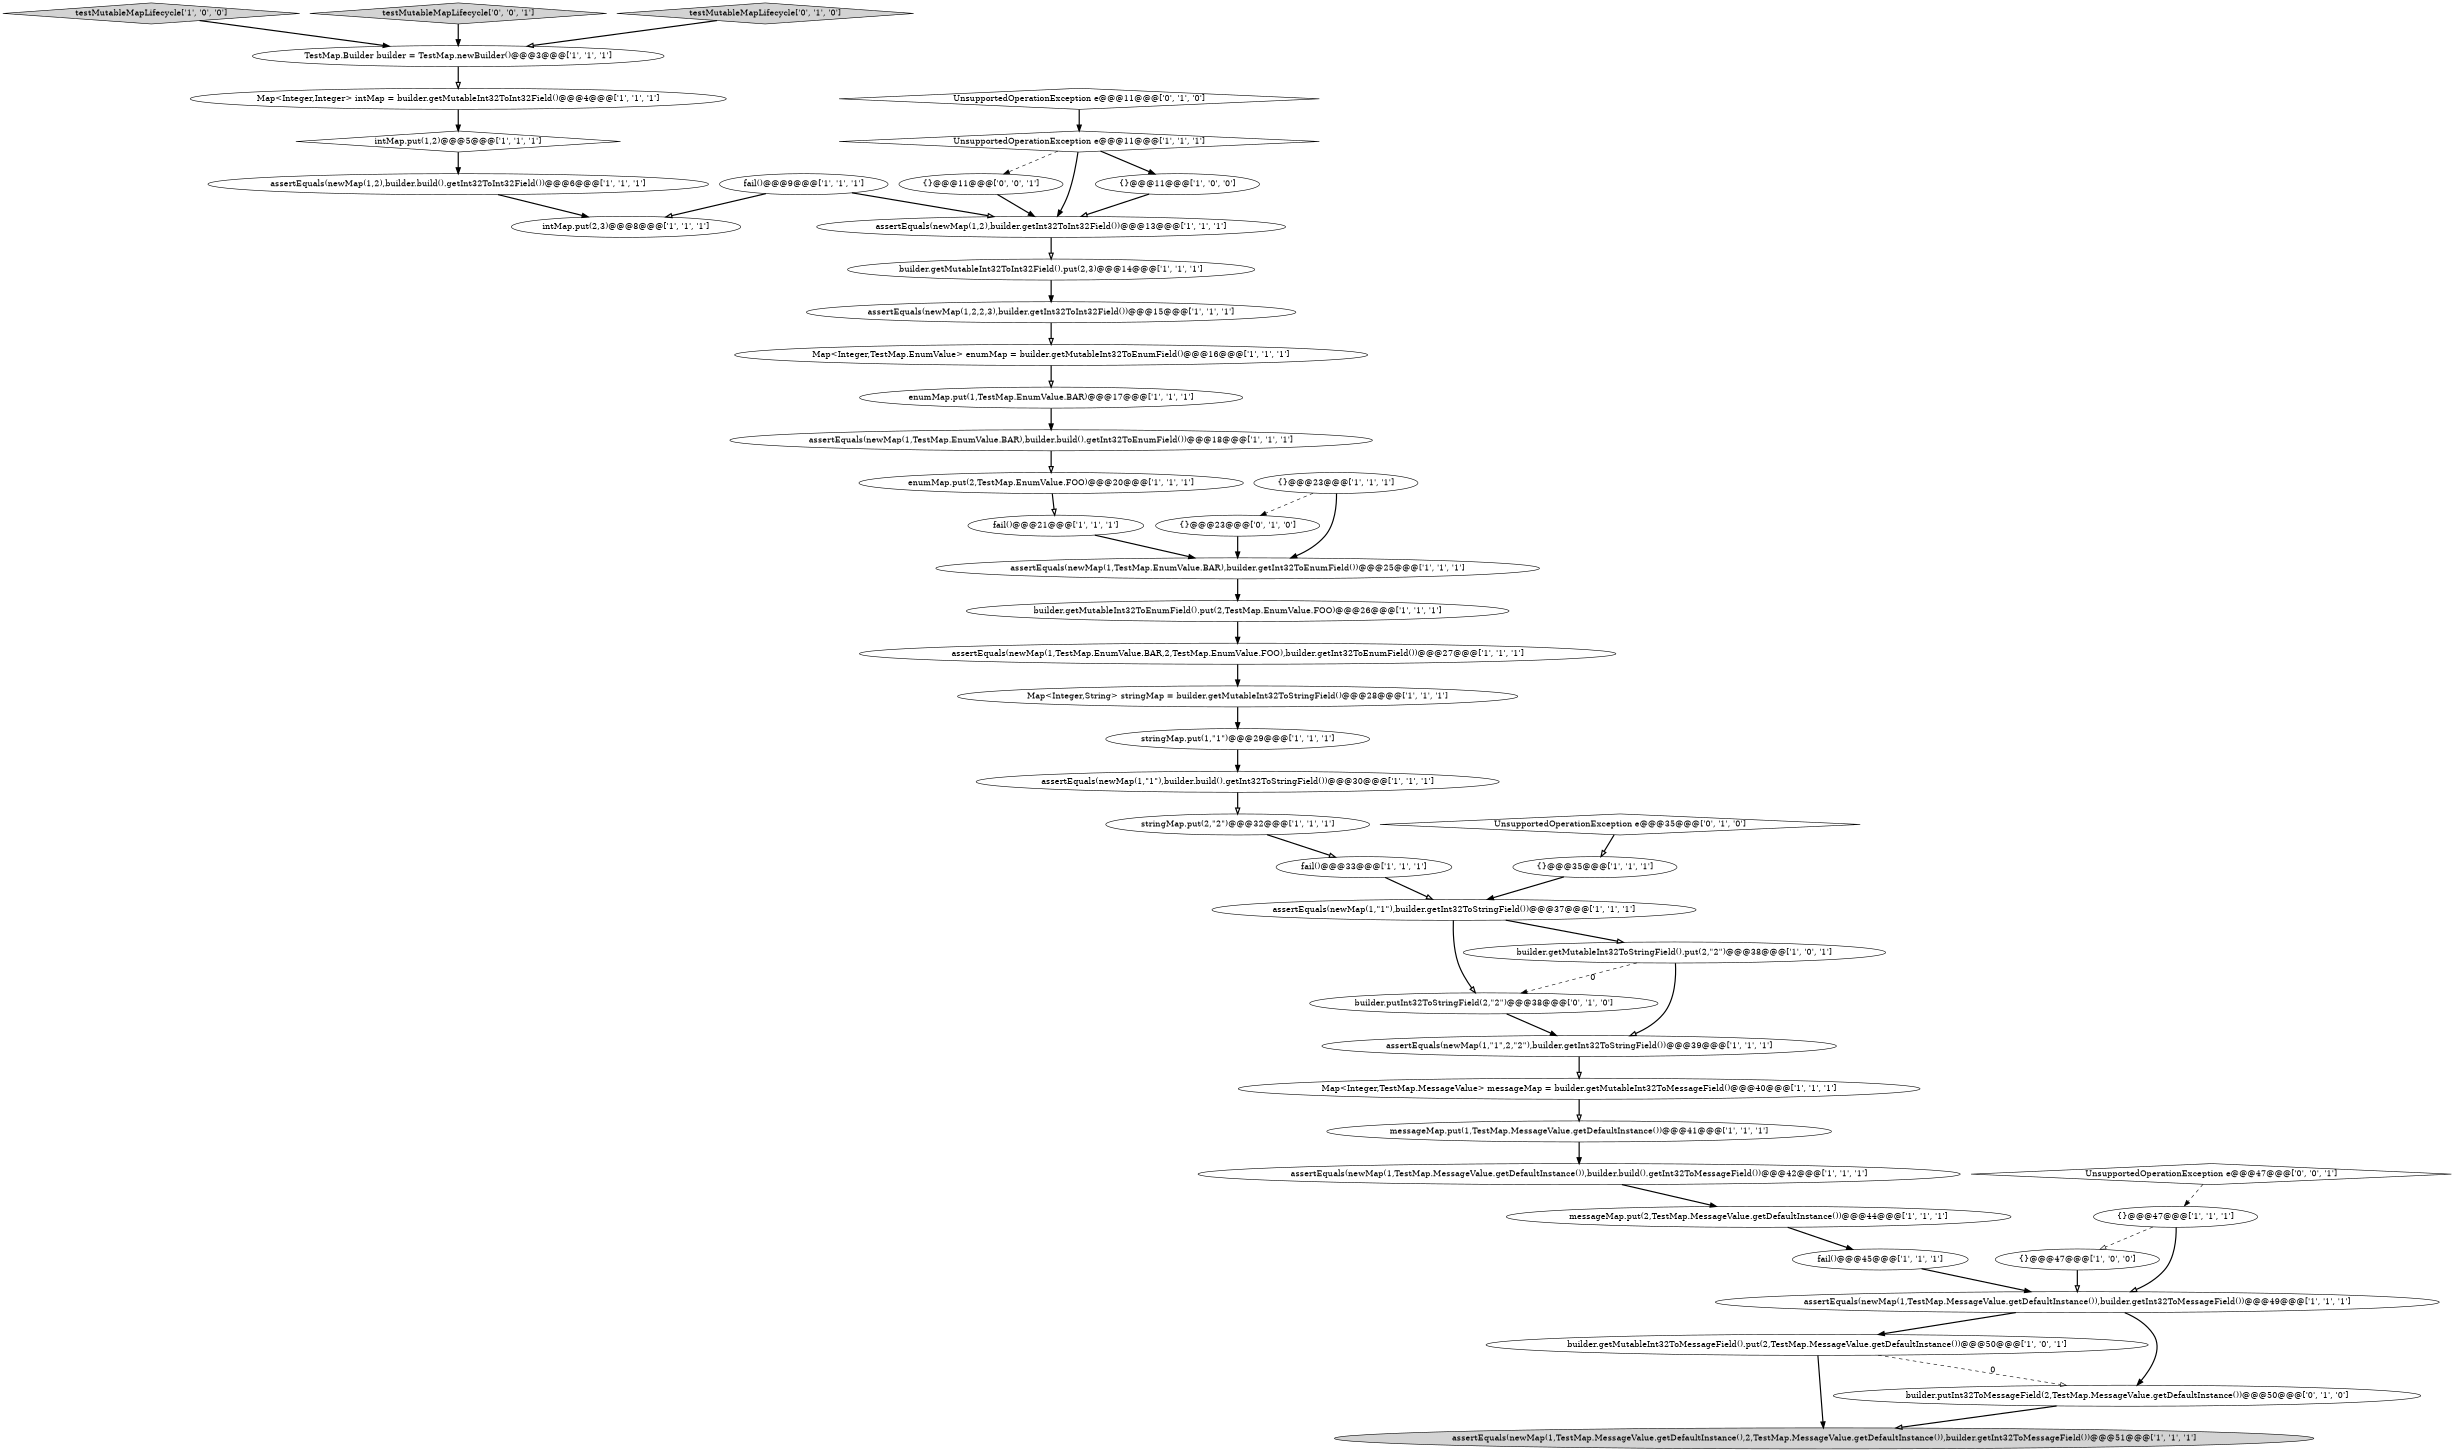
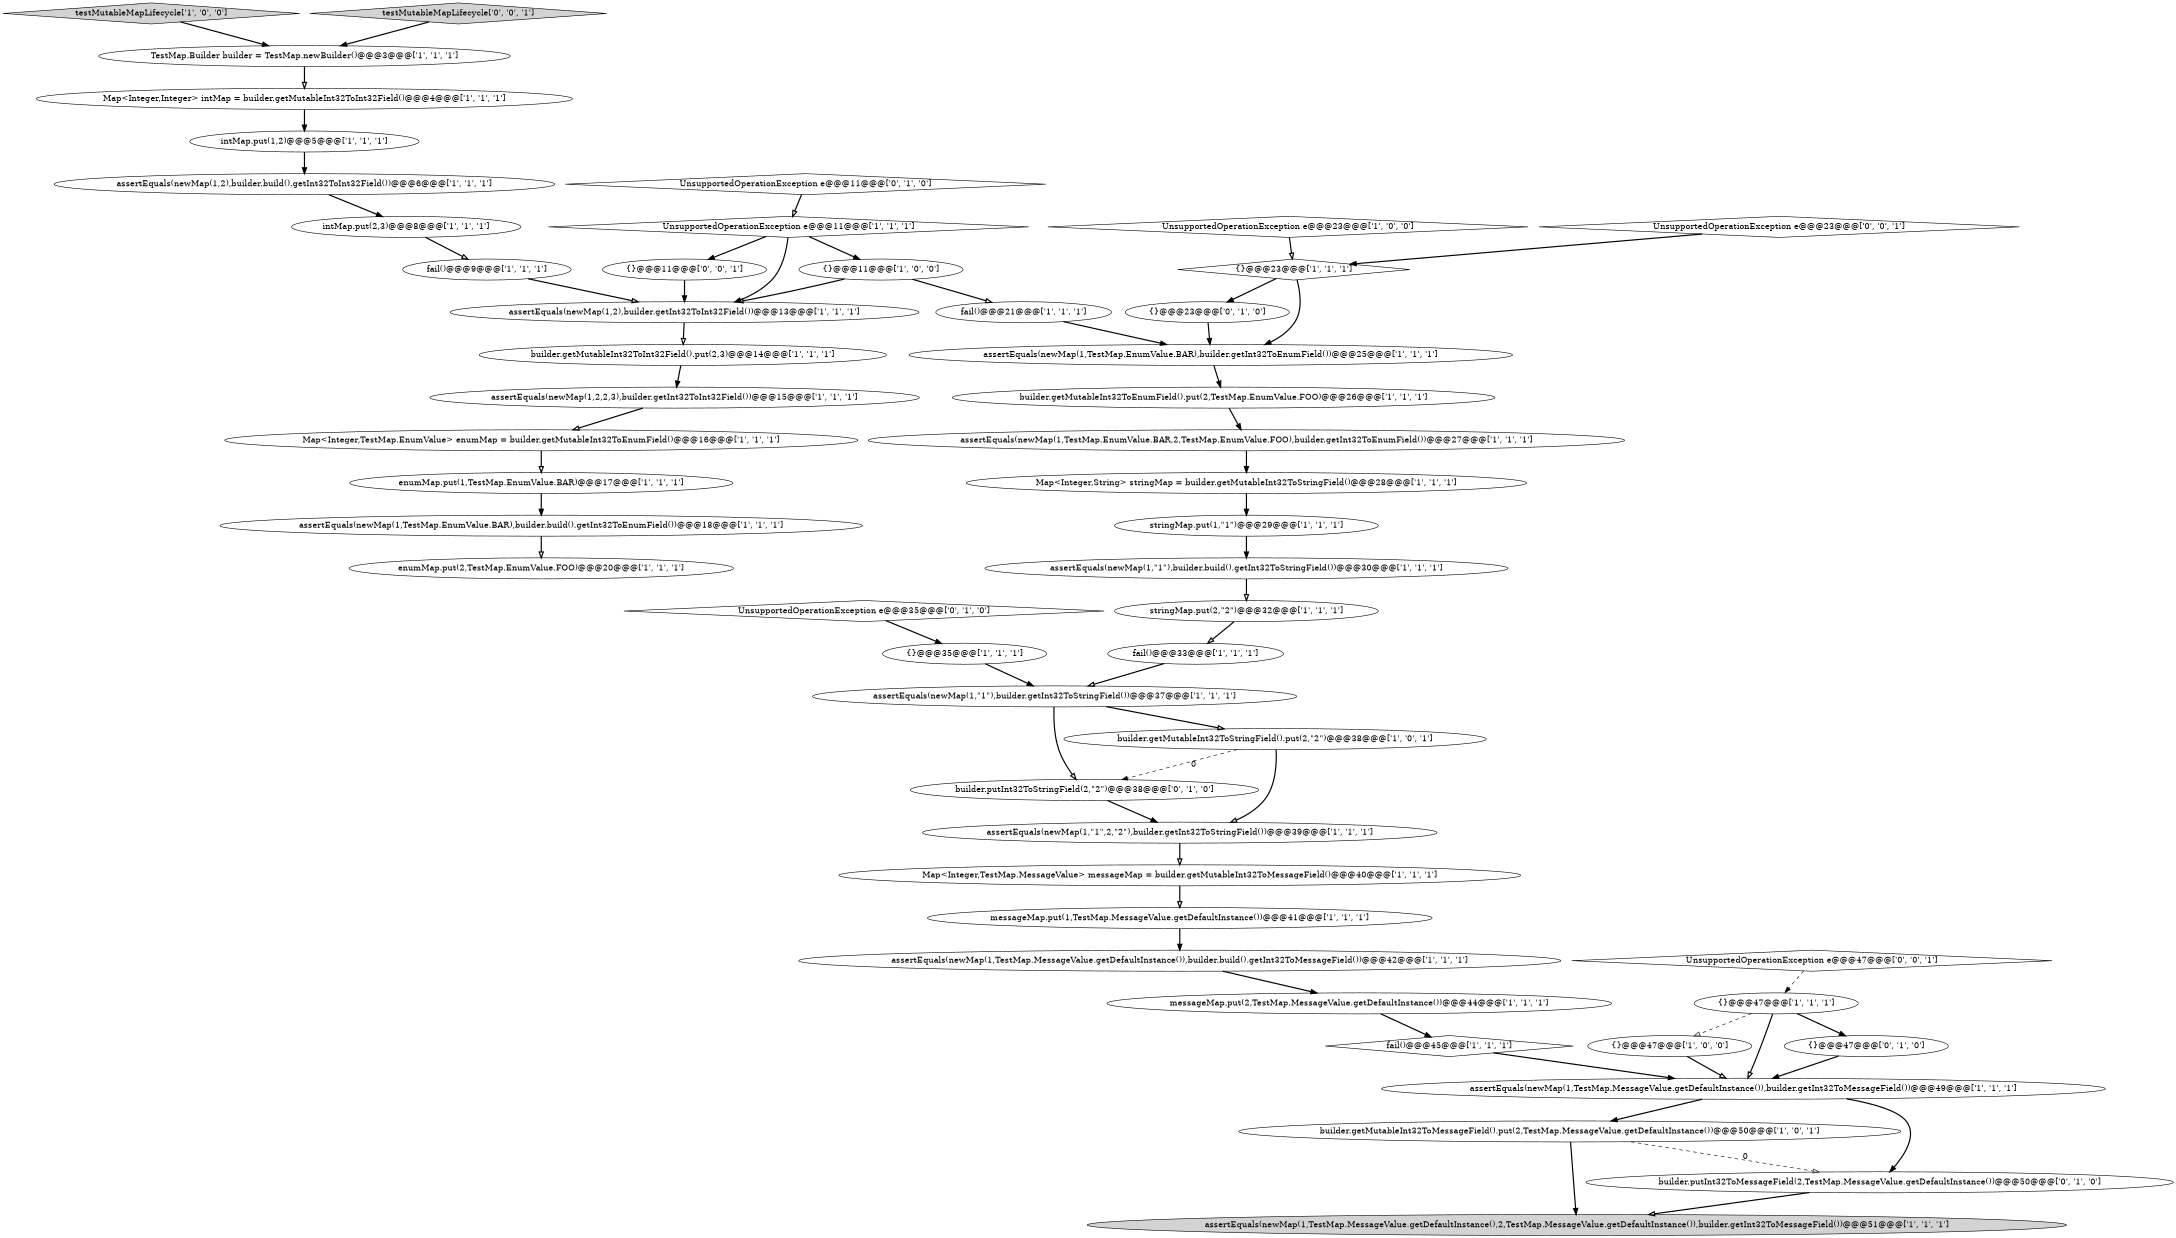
  digraph {
    node [fillcolor=white shape=ellipse style=filled]
    edge [arrowhead=normal style=bold]
    n1 [label="assertEquals(newMap(1,2),builder.build().getInt32ToInt32Field())@@@6@@@['1', '1', '1']"]
    n2 [label="intMap.put(2,3)@@@8@@@['1', '1', '1']"]
    n3 [label="fail()@@@9@@@['1', '1', '1']"]
    n4 [label="builder.getMutableInt32ToEnumField().put(2,TestMap.EnumValue.FOO)@@@26@@@['1', '1', '1']"]
    n5 [label="assertEquals(newMap(1,TestMap.EnumValue.BAR,2,TestMap.EnumValue.FOO),builder.getInt32ToEnumField())@@@27@@@['1', '1', '1']"]
    n6 [label="Map<Integer,String> stringMap = builder.getMutableInt32ToStringField()@@@28@@@['1', '1', '1']"]
    n7 [label="assertEquals(newMap(1,2,2,3),builder.getInt32ToInt32Field())@@@15@@@['1', '1', '1']"]
    n8 [label="Map<Integer,TestMap.EnumValue> enumMap = builder.getMutableInt32ToEnumField()@@@16@@@['1', '1', '1']"]
    n9 [label="enumMap.put(1,TestMap.EnumValue.BAR)@@@17@@@['1', '1', '1']"]
    n10 [label="{}@@@35@@@['1', '1', '1']"]
    n11 [label="assertEquals(newMap(1,\"1\"),builder.getInt32ToStringField())@@@37@@@['1', '1', '1']"]
    n12 [label="fail()@@@33@@@['1', '1', '1']"]
    n13 [label="builder.putInt32ToStringField(2,\"2\")@@@38@@@['0', '1', '0']"]
    n14 [label="builder.getMutableInt32ToStringField().put(2,\"2\")@@@38@@@['1', '0', '1']"]
    n15 [label="stringMap.put(2,\"2\")@@@32@@@['1', '1', '1']"]
-   n16 [label="fail()@@@45@@@['1', '1', '1']"]
+   n16 [label="fail()@@@45@@@['1', '1', '1']" shape=diamond]
    n17 [label="assertEquals(newMap(1,TestMap.MessageValue.getDefaultInstance()),builder.getInt32ToMessageField())@@@49@@@['1', '1', '1']"]
    n18 [label="builder.getMutableInt32ToMessageField().put(2,TestMap.MessageValue.getDefaultInstance())@@@50@@@['1', '0', '1']"]
    n19 [label="builder.putInt32ToMessageField(2,TestMap.MessageValue.getDefaultInstance())@@@50@@@['0', '1', '0']"]
    n20 [label="UnsupportedOperationException e@@@11@@@['1', '1', '1']" shape=diamond]
    n21 [label="assertEquals(newMap(1,2),builder.getInt32ToInt32Field())@@@13@@@['1', '1', '1']"]
    n22 [label="{}@@@11@@@['1', '0', '0']"]
    n23 [label="{}@@@11@@@['0', '0', '1']"]
    n24 [label="builder.getMutableInt32ToInt32Field().put(2,3)@@@14@@@['1', '1', '1']"]
    n25 [fillcolor=lightgray label="testMutableMapLifecycle['1', '0', '0']" shape=diamond]
    n26 [label="TestMap.Builder builder = TestMap.newBuilder()@@@3@@@['1', '1', '1']"]
    n27 [label="Map<Integer,Integer> intMap = builder.getMutableInt32ToInt32Field()@@@4@@@['1', '1', '1']"]
    n28 [label="fail()@@@21@@@['1', '1', '1']"]
    n29 [label="assertEquals(newMap(1,TestMap.EnumValue.BAR),builder.getInt32ToEnumField())@@@25@@@['1', '1', '1']"]
    n30 [label="enumMap.put(2,TestMap.EnumValue.FOO)@@@20@@@['1', '1', '1']"]
    n31 [label="assertEquals(newMap(1,TestMap.EnumValue.BAR),builder.build().getInt32ToEnumField())@@@18@@@['1', '1', '1']"]
    n32 [label="assertEquals(newMap(1,\"1\",2,\"2\"),builder.getInt32ToStringField())@@@39@@@['1', '1', '1']"]
    n33 [label="Map<Integer,TestMap.MessageValue> messageMap = builder.getMutableInt32ToMessageField()@@@40@@@['1', '1', '1']"]
    n34 [fillcolor=lightgray label="assertEquals(newMap(1,TestMap.MessageValue.getDefaultInstance(),2,TestMap.MessageValue.getDefaultInstance()),builder.getInt32ToMessageField())@@@51@@@['1', '1', '1']"]
-   n37 [label="{}@@@23@@@['1', '1', '1']"]
+   n35 [label="{}@@@47@@@['0', '1', '0']"]
+   n36 [label="UnsupportedOperationException e@@@23@@@['0', '0', '1']" shape=diamond]
+   n37 [label="{}@@@23@@@['1', '1', '1']" shape=diamond]
    n38 [label="{}@@@23@@@['0', '1', '0']"]
    n39 [fillcolor=lightgray label="testMutableMapLifecycle['0', '0', '1']" shape=diamond]
    n40 [label="messageMap.put(1,TestMap.MessageValue.getDefaultInstance())@@@41@@@['1', '1', '1']"]
    n41 [label="assertEquals(newMap(1,TestMap.MessageValue.getDefaultInstance()),builder.build().getInt32ToMessageField())@@@42@@@['1', '1', '1']"]
    n42 [label="messageMap.put(2,TestMap.MessageValue.getDefaultInstance())@@@44@@@['1', '1', '1']"]
    n43 [label="{}@@@47@@@['1', '0', '0']"]
    n44 [label="assertEquals(newMap(1,\"1\"),builder.build().getInt32ToStringField())@@@30@@@['1', '1', '1']"]
    n45 [label="UnsupportedOperationException e@@@47@@@['0', '0', '1']" shape=diamond]
    n46 [label="{}@@@47@@@['1', '1', '1']"]
-   n47 [label="intMap.put(1,2)@@@5@@@['1', '1', '1']" shape=diamond]
-   n48 [fillcolor=lightgray label="testMutableMapLifecycle['0', '1', '0']" shape=diamond]
+   n47 [label="intMap.put(1,2)@@@5@@@['1', '1', '1']"]
    n49 [label="stringMap.put(1,\"1\")@@@29@@@['1', '1', '1']"]
+   n50 [label="UnsupportedOperationException e@@@23@@@['1', '0', '0']" shape=diamond]
    n51 [label="UnsupportedOperationException e@@@35@@@['0', '1', '0']" shape=diamond]
    n52 [label="UnsupportedOperationException e@@@11@@@['0', '1', '0']" shape=diamond]
    n1 -> n2
-   n3 -> n2 [arrowhead=onormal]
+   n2 -> n3 [arrowhead=onormal]
    n3 -> n21 [arrowhead=onormal]
    n4 -> n5
    n5 -> n6
    n6 -> n49
    n7 -> n8 [arrowhead=onormal]
    n8 -> n9 [arrowhead=onormal]
    n9 -> n31
    n10 -> n11
    n11 -> n13 [arrowhead=onormal]
    n11 -> n14 [arrowhead=onormal]
    n12 -> n11 [arrowhead=onormal]
    n13 -> n32
    n14 -> n13 [label=0 style=dashed]
    n14 -> n32 [arrowhead=onormal]
    n15 -> n12 [arrowhead=onormal]
    n16 -> n17
    n17 -> n18
    n17 -> n19
    n18 -> n19 [arrowhead=onormal label=0 style=dashed]
    n18 -> n34
    n19 -> n34 [arrowhead=onormal]
    n20 -> n21
    n20 -> n22
-   n20 -> n23 [style=dashed]
+   n20 -> n23
    n21 -> n24 [arrowhead=onormal]
    n22 -> n21 [arrowhead=onormal]
    n23 -> n21
    n24 -> n7
    n25 -> n26
    n26 -> n27 [arrowhead=onormal]
    n27 -> n47
    n28 -> n29
    n29 -> n4
-   n30 -> n28 [arrowhead=onormal]
+   n22 -> n28 [arrowhead=onormal]
    n31 -> n30 [arrowhead=onormal]
    n32 -> n33 [arrowhead=onormal]
    n33 -> n40 [arrowhead=onormal]
+   n35 -> n17
+   n36 -> n37
    n37 -> n29
-   n37 -> n38 [style=dashed]
+   n37 -> n38
    n38 -> n29
    n39 -> n26
    n40 -> n41
    n41 -> n42
    n42 -> n16
    n43 -> n17 [arrowhead=onormal]
    n44 -> n15 [arrowhead=onormal]
    n45 -> n46 [style=dashed]
    n46 -> n17 [arrowhead=onormal]
+   n46 -> n35
    n46 -> n43 [arrowhead=onormal style=dashed]
    n47 -> n1
-   n48 -> n26 [arrowhead=onormal]
    n49 -> n44
-   n51 -> n10 [arrowhead=onormal]
-   n52 -> n20
+   n50 -> n37 [arrowhead=onormal]
+   n51 -> n10
+   n52 -> n20 [arrowhead=onormal]
  }
